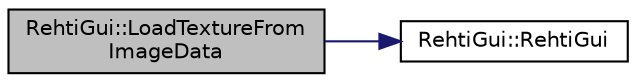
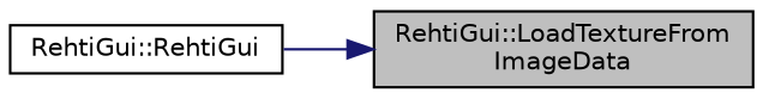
  digraph {
    rankdir=RL
    node [color=black fontname=Helvetica fontsize=10 shape=record style=filled]
    n1 [fillcolor=grey75 fontcolor=black height=0.2 label="RehtiGui::LoadTextureFrom\lImageData" width=0.4]
    n2 [fillcolor=white height=0.2 label="RehtiGui::RehtiGui" width=0.4]
-   n2 -> n1 [color=midnightblue dir=back fontname=Helvetica fontsize=10 labelfontname=Helvetica labelfontsize=10 style=solid]
+   n1 -> n2 [color=midnightblue dir=back fontname=Helvetica fontsize=10 labelfontname=Helvetica labelfontsize=10 style=solid]
  }
